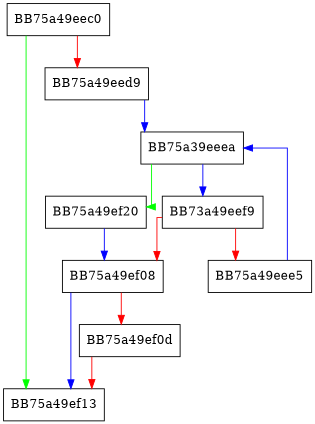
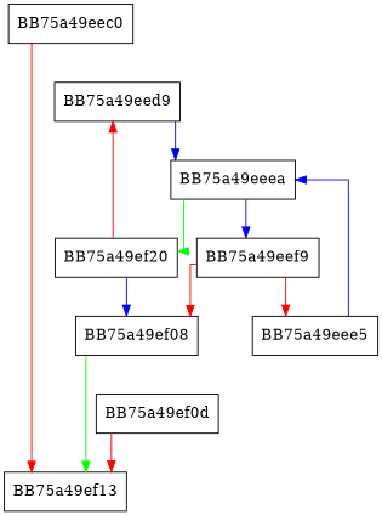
  digraph {
    splines=ortho
    node [shape=box]
    edge [color=red]
    BB75a49eec0
    BB75a49ef13
    BB75a49eed9
-   BB75a49eeea [label=BB75a39eeea]
+   BB75a49eeea
    BB75a49ef20
-   BB75a49eef9 [label=BB73a49eef9]
+   BB75a49eef9
    BB75a49eee5
    BB75a49ef08
    BB75a49ef0d
-   BB75a49eec0 -> BB75a49ef13 [color=green]
-   BB75a49eec0 -> BB75a49eed9
+   BB75a49eec0 -> BB75a49ef13
+   BB75a49ef20 -> BB75a49eed9
    BB75a49eed9 -> BB75a49eeea [color=blue]
    BB75a49eeea -> BB75a49ef20 [color=green]
    BB75a49eeea -> BB75a49eef9 [color=blue]
    BB75a49ef20 -> BB75a49ef08 [color=blue]
    BB75a49eef9 -> BB75a49eee5
    BB75a49eef9 -> BB75a49ef08
    BB75a49eee5 -> BB75a49eeea [color=blue]
-   BB75a49ef08 -> BB75a49ef13 [color=blue]
-   BB75a49ef08 -> BB75a49ef0d
+   BB75a49ef08 -> BB75a49ef13 [color=green]
    BB75a49ef0d -> BB75a49ef13
  }
